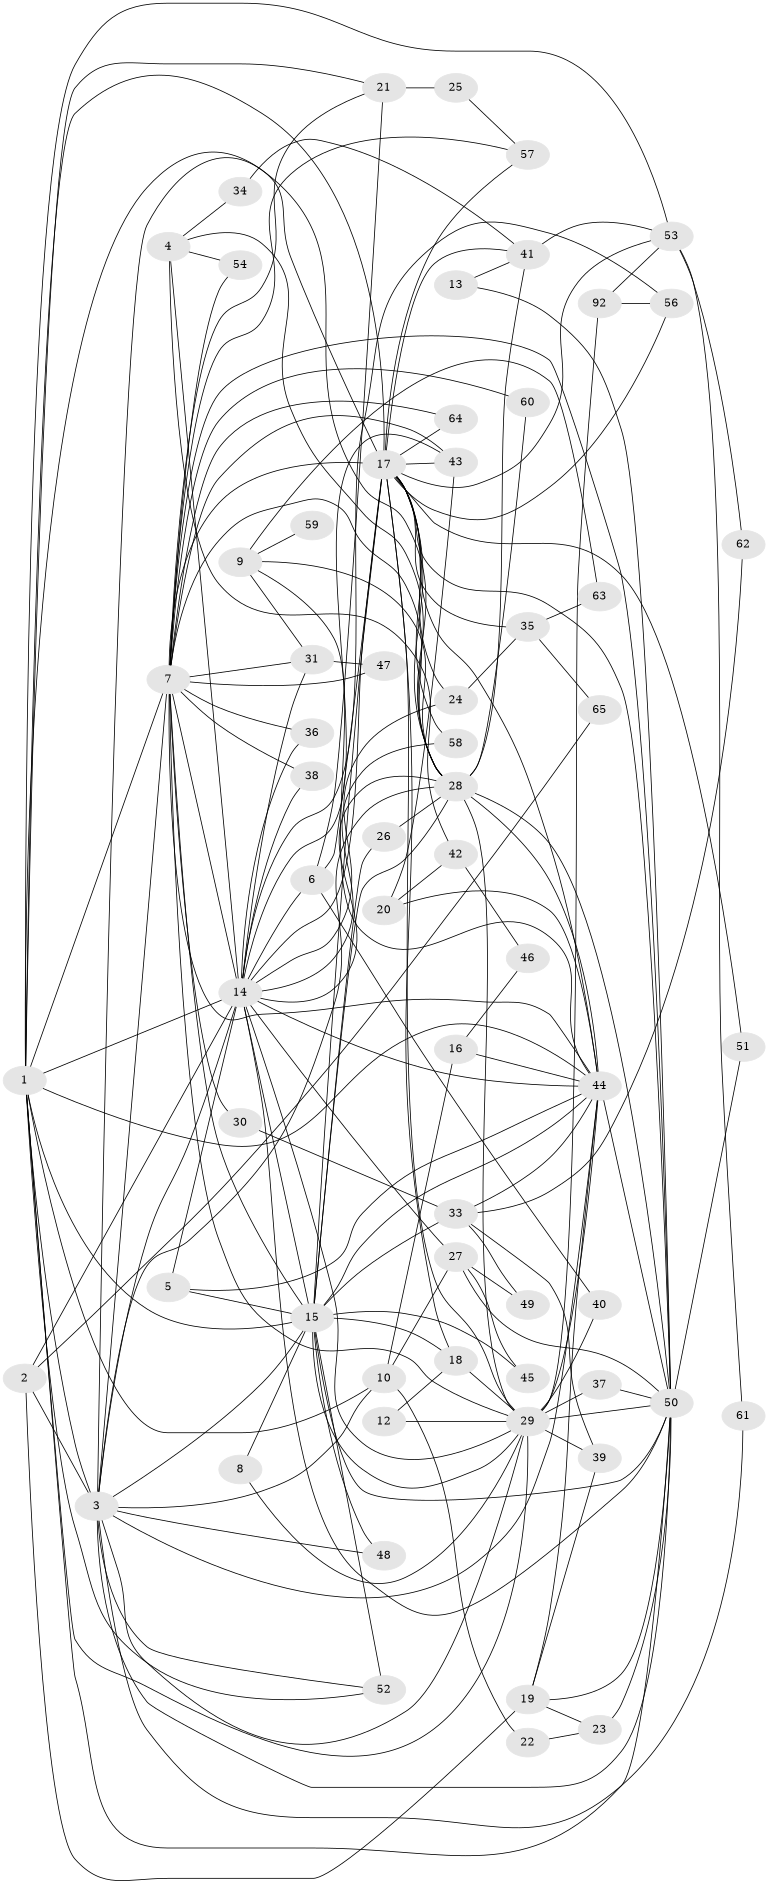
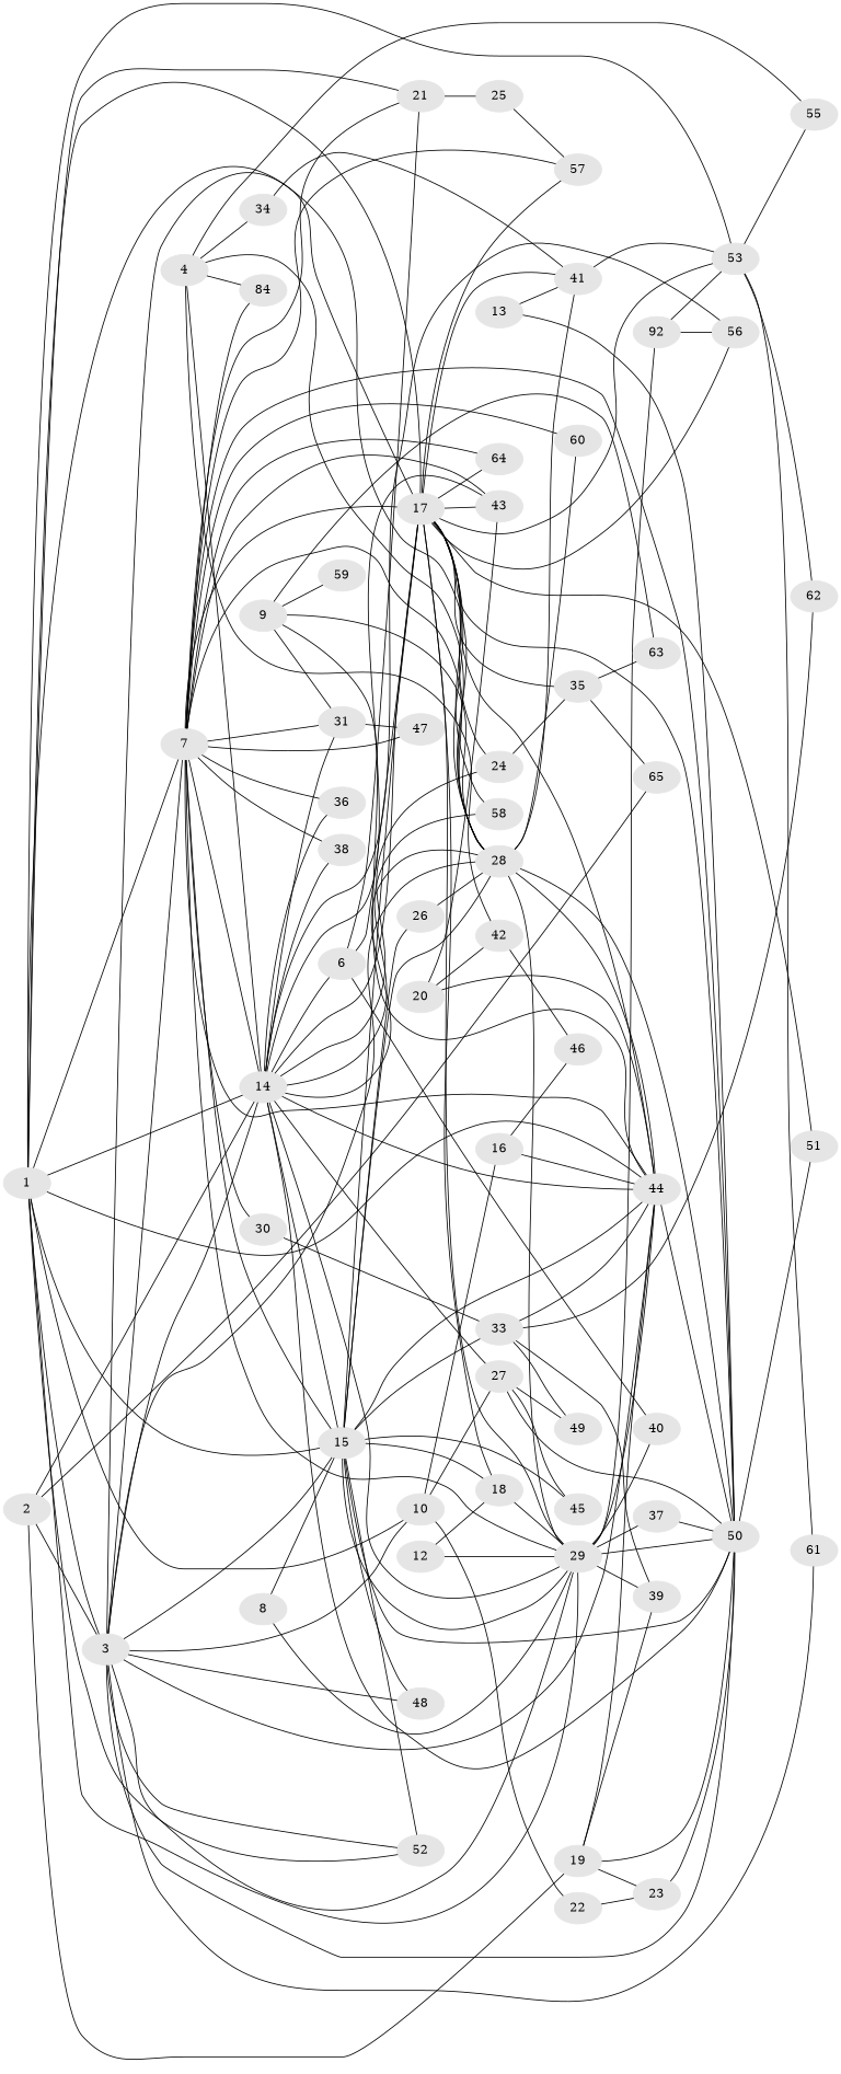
  graph {
    rankdir=LR
    node [color=gray90 style=filled]
    edge [weight=1.0]
    1
    3
    7
    10
    14
    15
    17
    21
    28
    29
    44
    50
    52
    53
    48
    61
-   54
+   54 [label=84]
    30
    31
    36
    38
    43
    47
    57
    60
    64
    16
    22
    27
    6
    24
    56
    58
    18
    26
    33
    45
    41
    35
    51
    25
    40
    39
    n44 [label=92]
    37
+   55
    62
    2
    19
    65
    23
    4
    34
    42
    46
-   5
    8
    9
    59
    63
    49
    12
    13
    20
    1 -- 3
    1 -- 7 [weight=2.0]
    1 -- 10
    1 -- 14
    1 -- 15
    1 -- 17
    1 -- 21
    1 -- 28
    1 -- 29
    1 -- 44
-   1 -- 50
    1 -- 52
    1 -- 53
    3 -- 7
    3 -- 10
    3 -- 14
    3 -- 15 [weight=2.0]
    3 -- 17
    3 -- 28
    3 -- 29
    3 -- 44 [weight=2.0]
    3 -- 50 [weight=2.0]
    3 -- 52
    3 -- 48
    3 -- 61
    7 -- 14
    7 -- 15
    7 -- 17
    7 -- 21
    7 -- 28
    7 -- 29
    7 -- 44
    7 -- 50
    7 -- 54 [weight=2.0]
    7 -- 30
    7 -- 31
    7 -- 36
    7 -- 38
    7 -- 43
    7 -- 47
    7 -- 57
    7 -- 60
    7 -- 64
    10 -- 16
    10 -- 22
    10 -- 27
    14 -- 15
    14 -- 17
    14 -- 28 [weight=2.0]
    14 -- 29
    14 -- 44
    14 -- 50
    14 -- 31
    14 -- 36
    14 -- 38
    14 -- 43
    14 -- 27
    14 -- 6
    14 -- 24
    14 -- 56
    14 -- 58
    15 -- 17
    15 -- 28
    15 -- 29
    15 -- 44
    15 -- 50
    15 -- 52
    15 -- 48
    15 -- 18
    15 -- 26
    15 -- 33
    15 -- 45
    17 -- 28
    17 -- 29 [weight=2.0]
    17 -- 44 [weight=2.0]
    17 -- 50
    17 -- 53
    17 -- 43
    17 -- 57
    17 -- 64
    17 -- 24
    17 -- 56
    17 -- 58
    17 -- 18
    17 -- 41 [weight=2.0]
    17 -- 35
    17 -- 51
    21 -- 25
    28 -- 29
    28 -- 44 [weight=2.0]
    28 -- 50
    28 -- 60
    28 -- 41
    29 -- 44
    29 -- 50
    29 -- 40 [weight=2.0]
    29 -- 39
    29 -- n44
    29 -- 37
    44 -- 50 [weight=2.0]
    50 -- 51
    53 -- 61
+   53 -- 55
    53 -- 62
    30 -- 33
    31 -- 47
    16 -- 44
    16 -- 46
    22 -- 23
    27 -- 50
    27 -- 45
    27 -- 49
    6 -- 17
    6 -- 21
    6 -- 40
    24 -- 35
    18 -- 29
    26 -- 28
    33 -- 44
    33 -- 39
    33 -- 62
    33 -- 49
    41 -- 53
    35 -- 65
    35 -- 63
    25 -- 57
    n44 -- 53
    n44 -- 56
    37 -- 50
    2 -- 3
    2 -- 14
    2 -- 19
    2 -- 65
    19 -- 44
    19 -- 50
    19 -- 39
    19 -- 23
    23 -- 50 [weight=2.0]
    4 -- 14
    4 -- 28
    4 -- 54
+   4 -- 55
    4 -- 34
    4 -- 42
    34 -- 41
    42 -- 46
-   5 -- 14
-   5 -- 15
-   5 -- 44
    8 -- 15
    8 -- 29
    9 -- 28
    9 -- 44
    9 -- 31
    9 -- 59
    9 -- 63
    12 -- 29
    12 -- 18
    13 -- 50
    13 -- 41
    20 -- 44
    20 -- 43
    20 -- 42
  }
